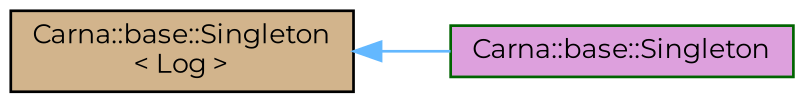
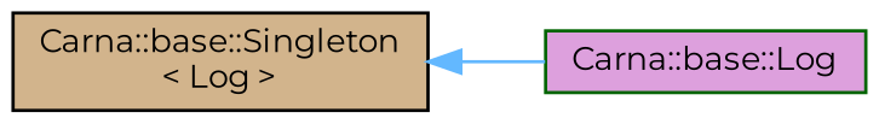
  digraph {
    rankdir=LR
    fontname=Montserrat
    node [fontname=Montserrat fontsize=10 shape=box style=filled]
    n1 [color=black fillcolor=tan height=0.2 label="Carna::base::Singleton\l\< Log \>" width=0.4]
-   n2 [color=darkgreen fillcolor=plum height=0.2 label="Carna::base::Singleton" width=0.4]
+   n2 [color=darkgreen fillcolor=plum height=0.2 label="Carna::base::Log" width=0.4]
    n1 -> n2 [color=steelblue1 dir=back fontname=Montserrat fontsize=10 labelfontname=Helvetica labelfontsize=10 style=solid]
  }
